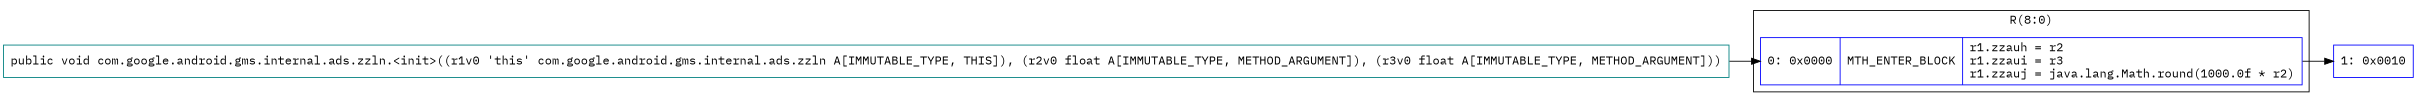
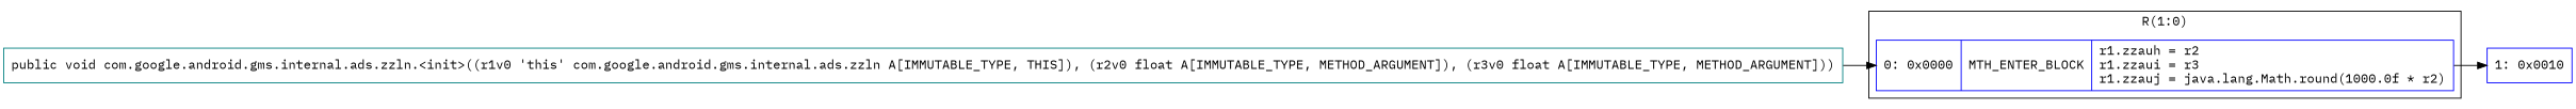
  digraph {
    rankdir=LR
    fontname="IBM Plex Mono"
    node [color=blue shape=record fontname="IBM Plex Mono"]
    edge [fontname="IBM Plex Mono"]
    n1 [label="{0\:\ 0x0000|MTH_ENTER_BLOCK\l|r1.zzauh = r2\lr1.zzaui = r3\lr1.zzauj = java.lang.Math.round(1000.0f * r2)\l}"]
    n2 [label="{1\:\ 0x0010}"]
    n3 [label="{public void com.google.android.gms.internal.ads.zzln.\<init\>((r1v0 'this' com.google.android.gms.internal.ads.zzln A[IMMUTABLE_TYPE, THIS]), (r2v0 float A[IMMUTABLE_TYPE, METHOD_ARGUMENT]), (r3v0 float A[IMMUTABLE_TYPE, METHOD_ARGUMENT])) }" color=teal]
    subgraph cluster_1 {
-     label="R(8:0)"
+     label="R(1:0)"
      n1
    }
    n1 -> n2
    n3 -> n1
  }
